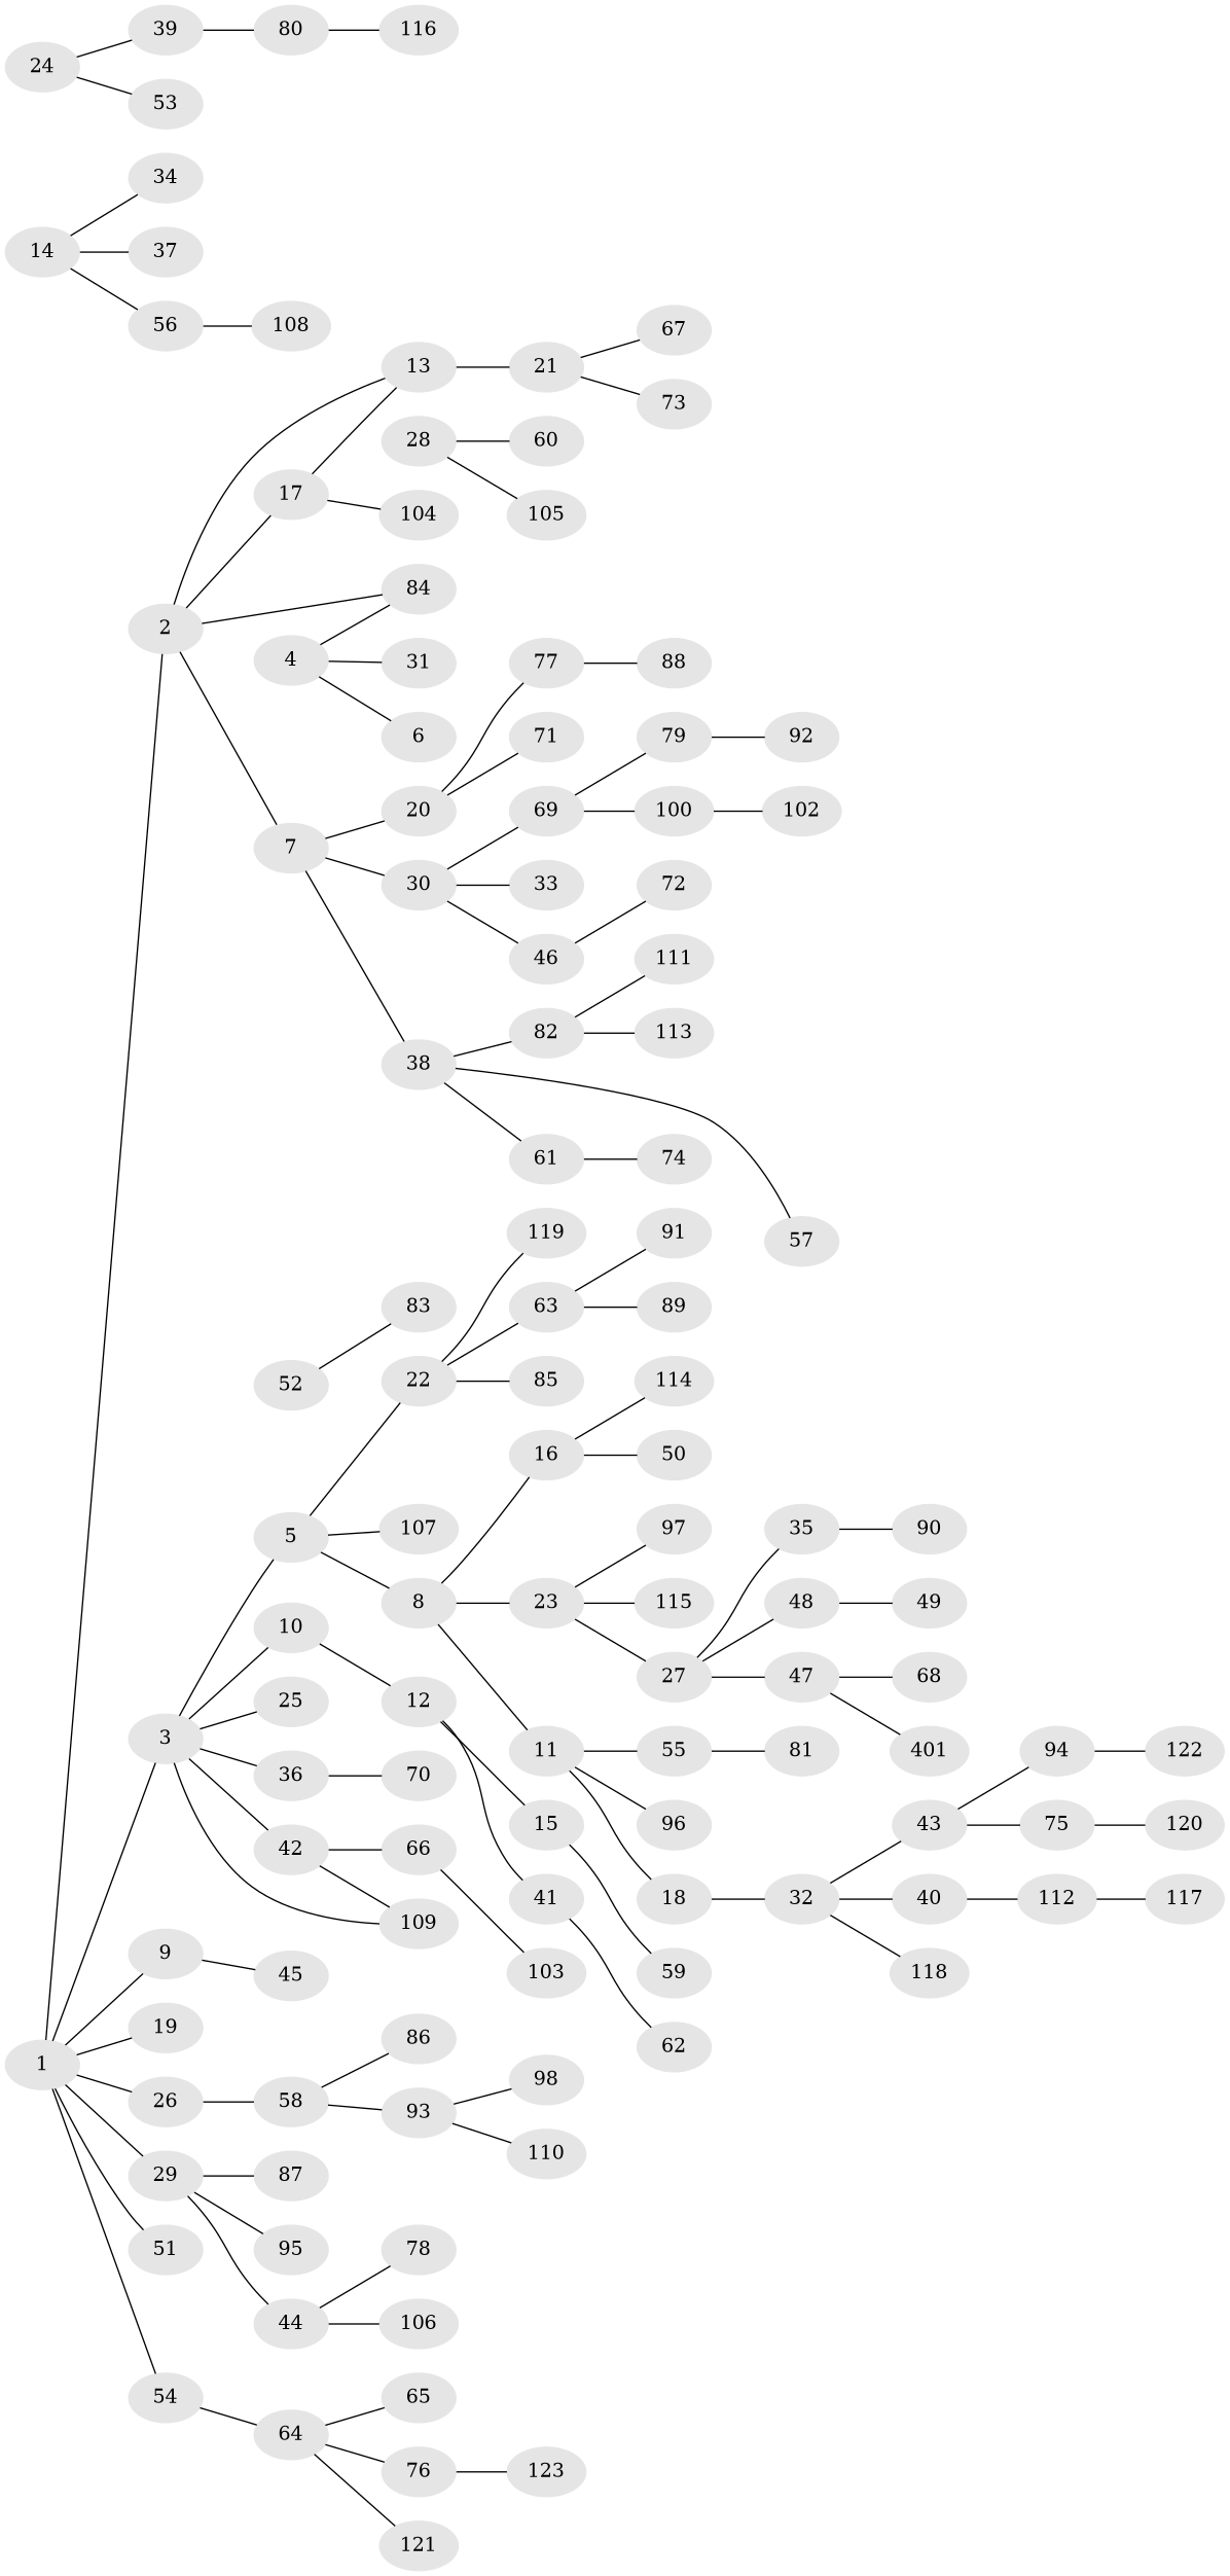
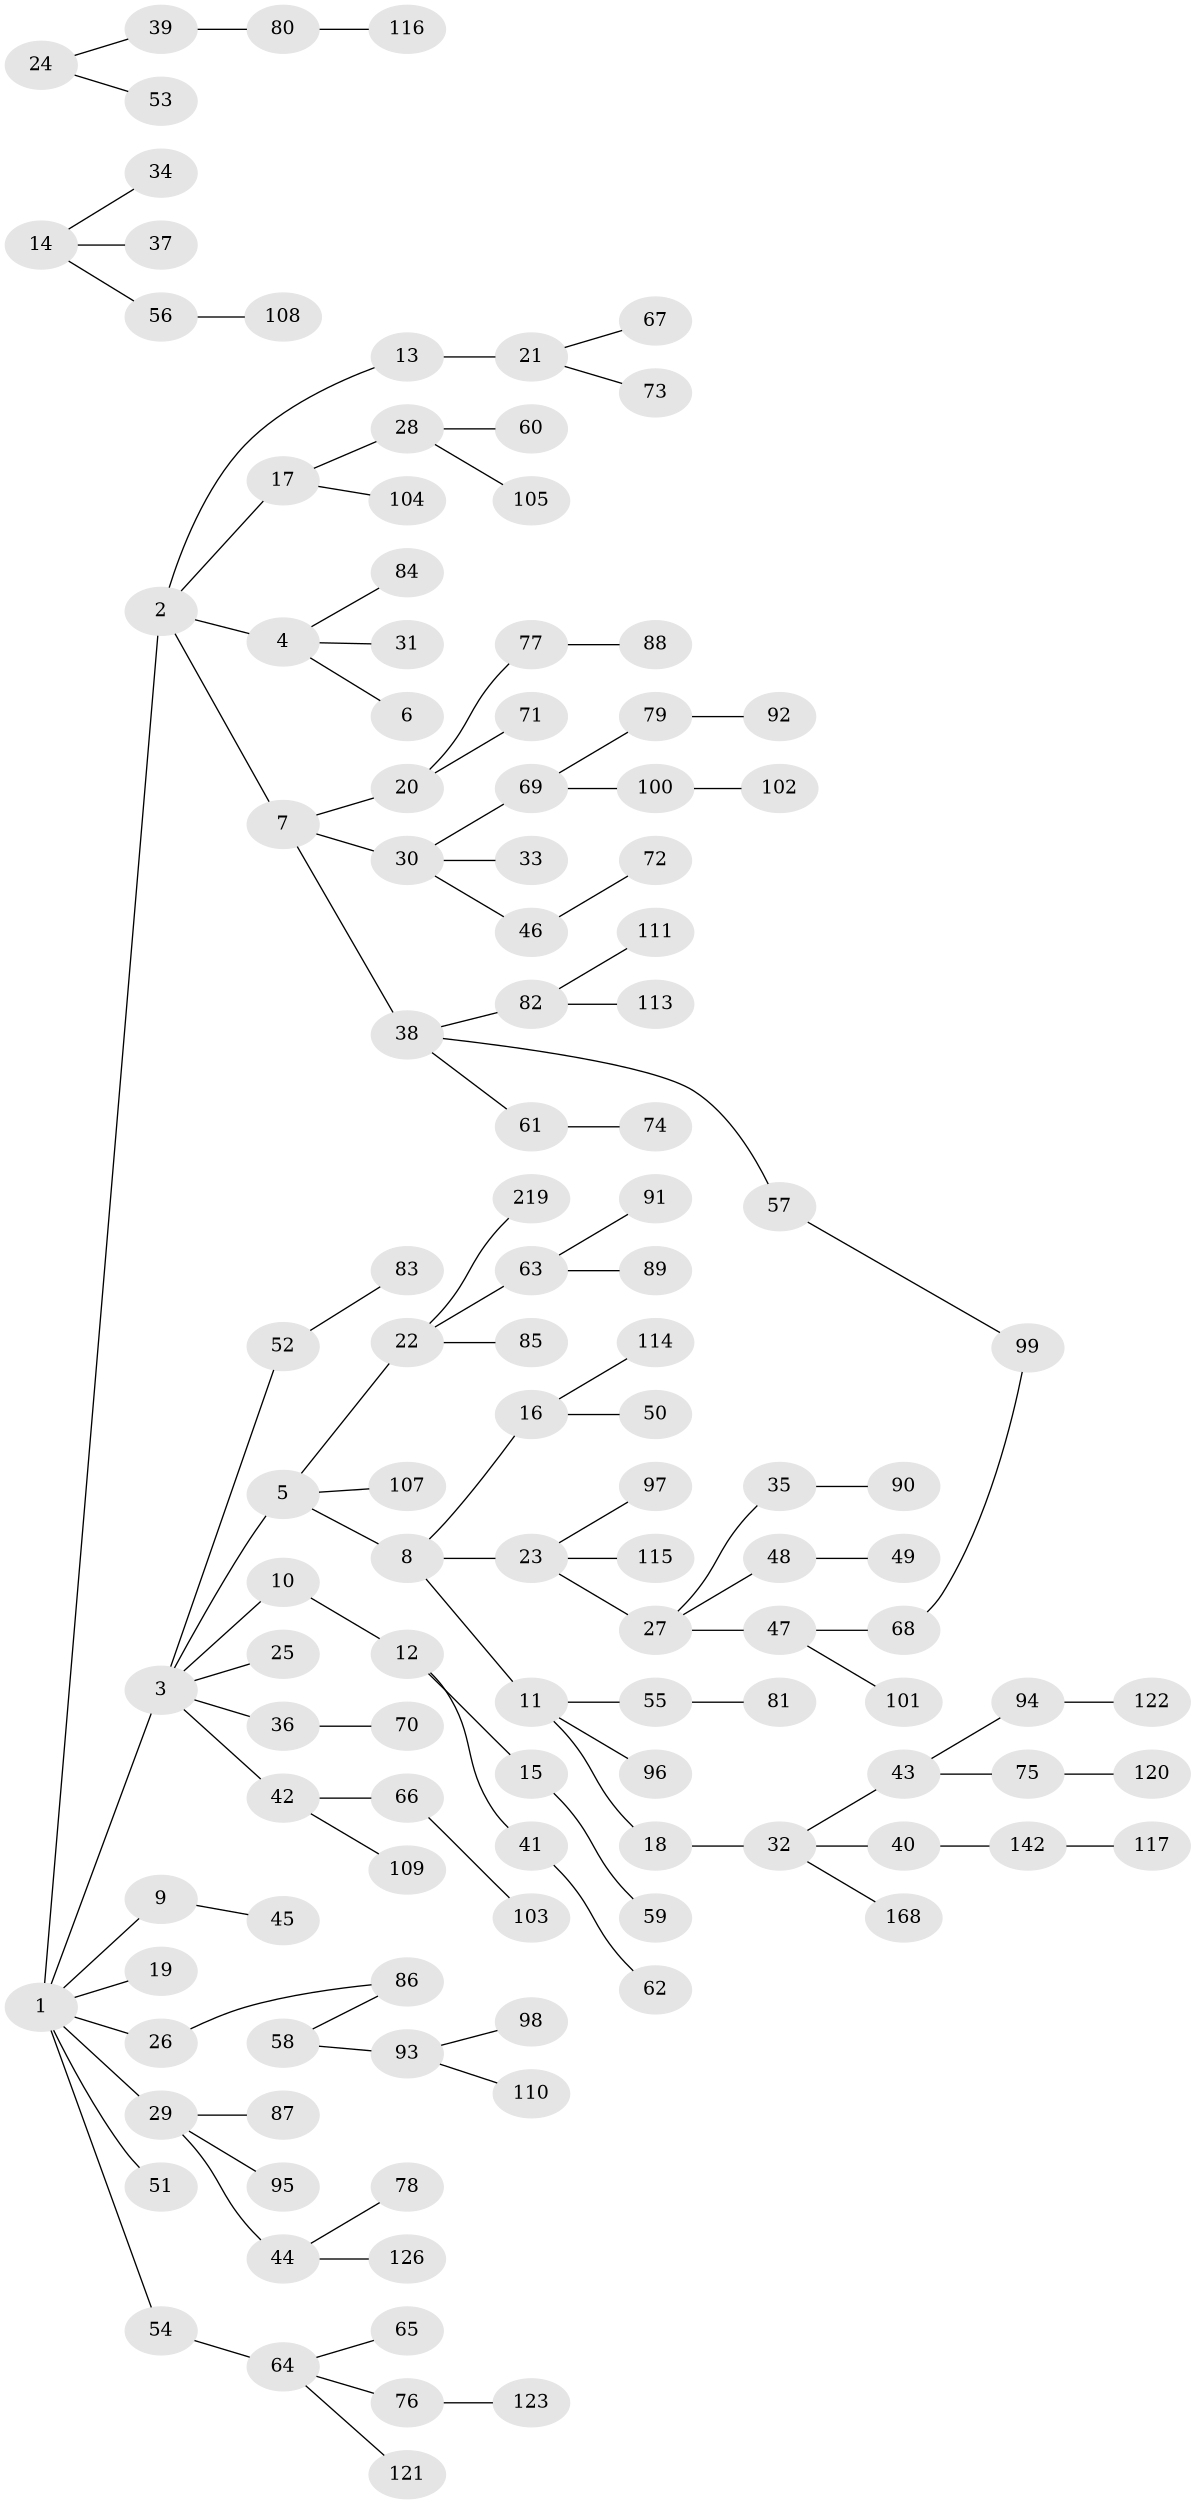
  graph {
    rankdir=LR
    node [color=gray90 style=filled]
    1
    2
    3
    9
    19
    26
    29
    51
    54
    4
    7
    13
    17
    5
    10
    25
    36
    42
    52
    45
    14
    34
    37
    56
    58
    44
    87
    95
    64
    6
    31
    84
    20
    30
    38
    21
    28
    104
    8
    22
    107
    12
    70
    66
    109
    83
    11
    16
    23
    63
    85
-   119
+   119 [label=219]
    71
    77
    33
    46
    69
    57
    61
    82
    18
    55
    96
    50
    114
    27
    97
    115
    15
    41
    32
    81
    59
    62
    67
    73
    24
    39
    53
    108
    60
    105
    40
    43
-   118
+   118 [label=168]
    88
    89
    91
    35
    47
    48
    80
    86
    93
    90
    68
-   101 [label=401]
+   101
    49
    78
-   106
+   106 [label=126]
    72
    79
    100
-   112
+   112 [label=142]
    75
    94
+   99
    74
    111
    113
    116
    117
    103
    120
    122
    65
    76
    121
    98
    110
    123
    92
    102
    1 -- 2
    1 -- 3
    1 -- 9
    1 -- 19
    1 -- 26
    1 -- 29
    1 -- 51
    1 -- 54
-   2 -- 84
+   2 -- 4
    2 -- 7
    2 -- 13
    2 -- 17
    3 -- 5
    3 -- 10
    3 -- 25
    3 -- 36
    3 -- 42
-   3 -- 109
+   3 -- 52
    9 -- 45
-   26 -- 58
+   26 -- 86
    29 -- 44
    29 -- 87
    29 -- 95
    54 -- 64
    4 -- 6
    4 -- 31
    4 -- 84
    7 -- 20
    7 -- 30
    7 -- 38
    13 -- 21
-   17 -- 13
+   17 -- 28
    17 -- 104
    5 -- 8
    5 -- 22
    5 -- 107
    10 -- 12
    36 -- 70
    42 -- 66
    42 -- 109
    52 -- 83
    14 -- 34
    14 -- 37
    14 -- 56
    56 -- 108
    58 -- 86
    58 -- 93
    44 -- 78
    44 -- 106
    64 -- 65
    64 -- 76
    64 -- 121
    20 -- 71
    20 -- 77
    30 -- 33
    30 -- 46
    30 -- 69
    38 -- 57
    38 -- 61
    38 -- 82
    21 -- 67
    21 -- 73
    28 -- 60
    28 -- 105
    8 -- 11
    8 -- 16
    8 -- 23
    22 -- 63
    22 -- 85
    22 -- 119
    12 -- 15
    12 -- 41
    66 -- 103
    11 -- 18
    11 -- 55
    11 -- 96
    16 -- 50
    16 -- 114
    23 -- 27
    23 -- 97
    23 -- 115
    63 -- 89
    63 -- 91
    77 -- 88
    46 -- 72
    69 -- 79
    69 -- 100
+   57 -- 99
    61 -- 74
    82 -- 111
    82 -- 113
    18 -- 32
    55 -- 81
    27 -- 35
    27 -- 47
    27 -- 48
    15 -- 59
    41 -- 62
    32 -- 40
    32 -- 43
    32 -- 118
    24 -- 39
    24 -- 53
    39 -- 80
    40 -- 112
    43 -- 75
    43 -- 94
    35 -- 90
    47 -- 68
    47 -- 101
    48 -- 49
    80 -- 116
    93 -- 98
    93 -- 110
+   68 -- 99
    79 -- 92
    100 -- 102
    112 -- 117
    75 -- 120
    94 -- 122
    76 -- 123
  }
